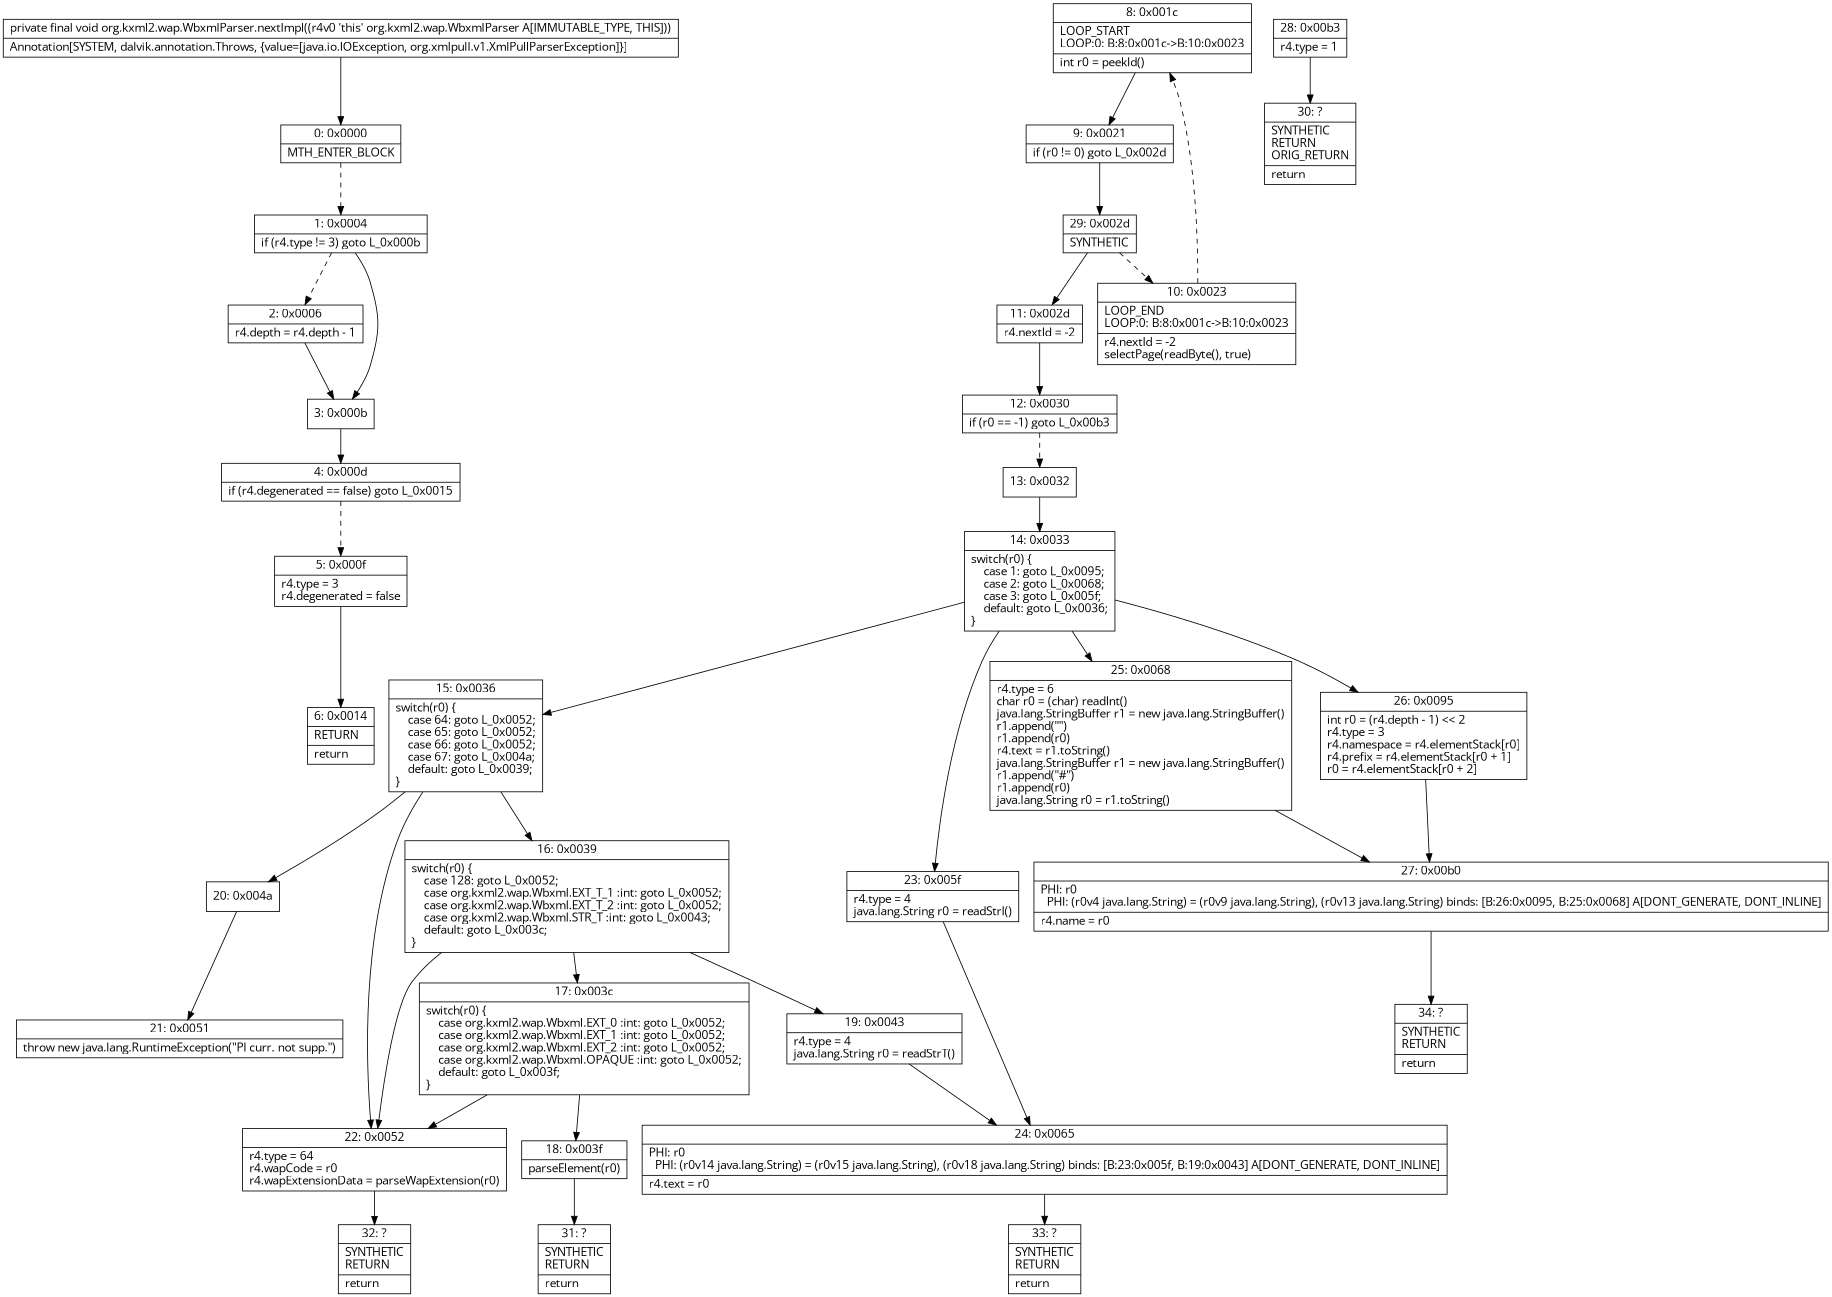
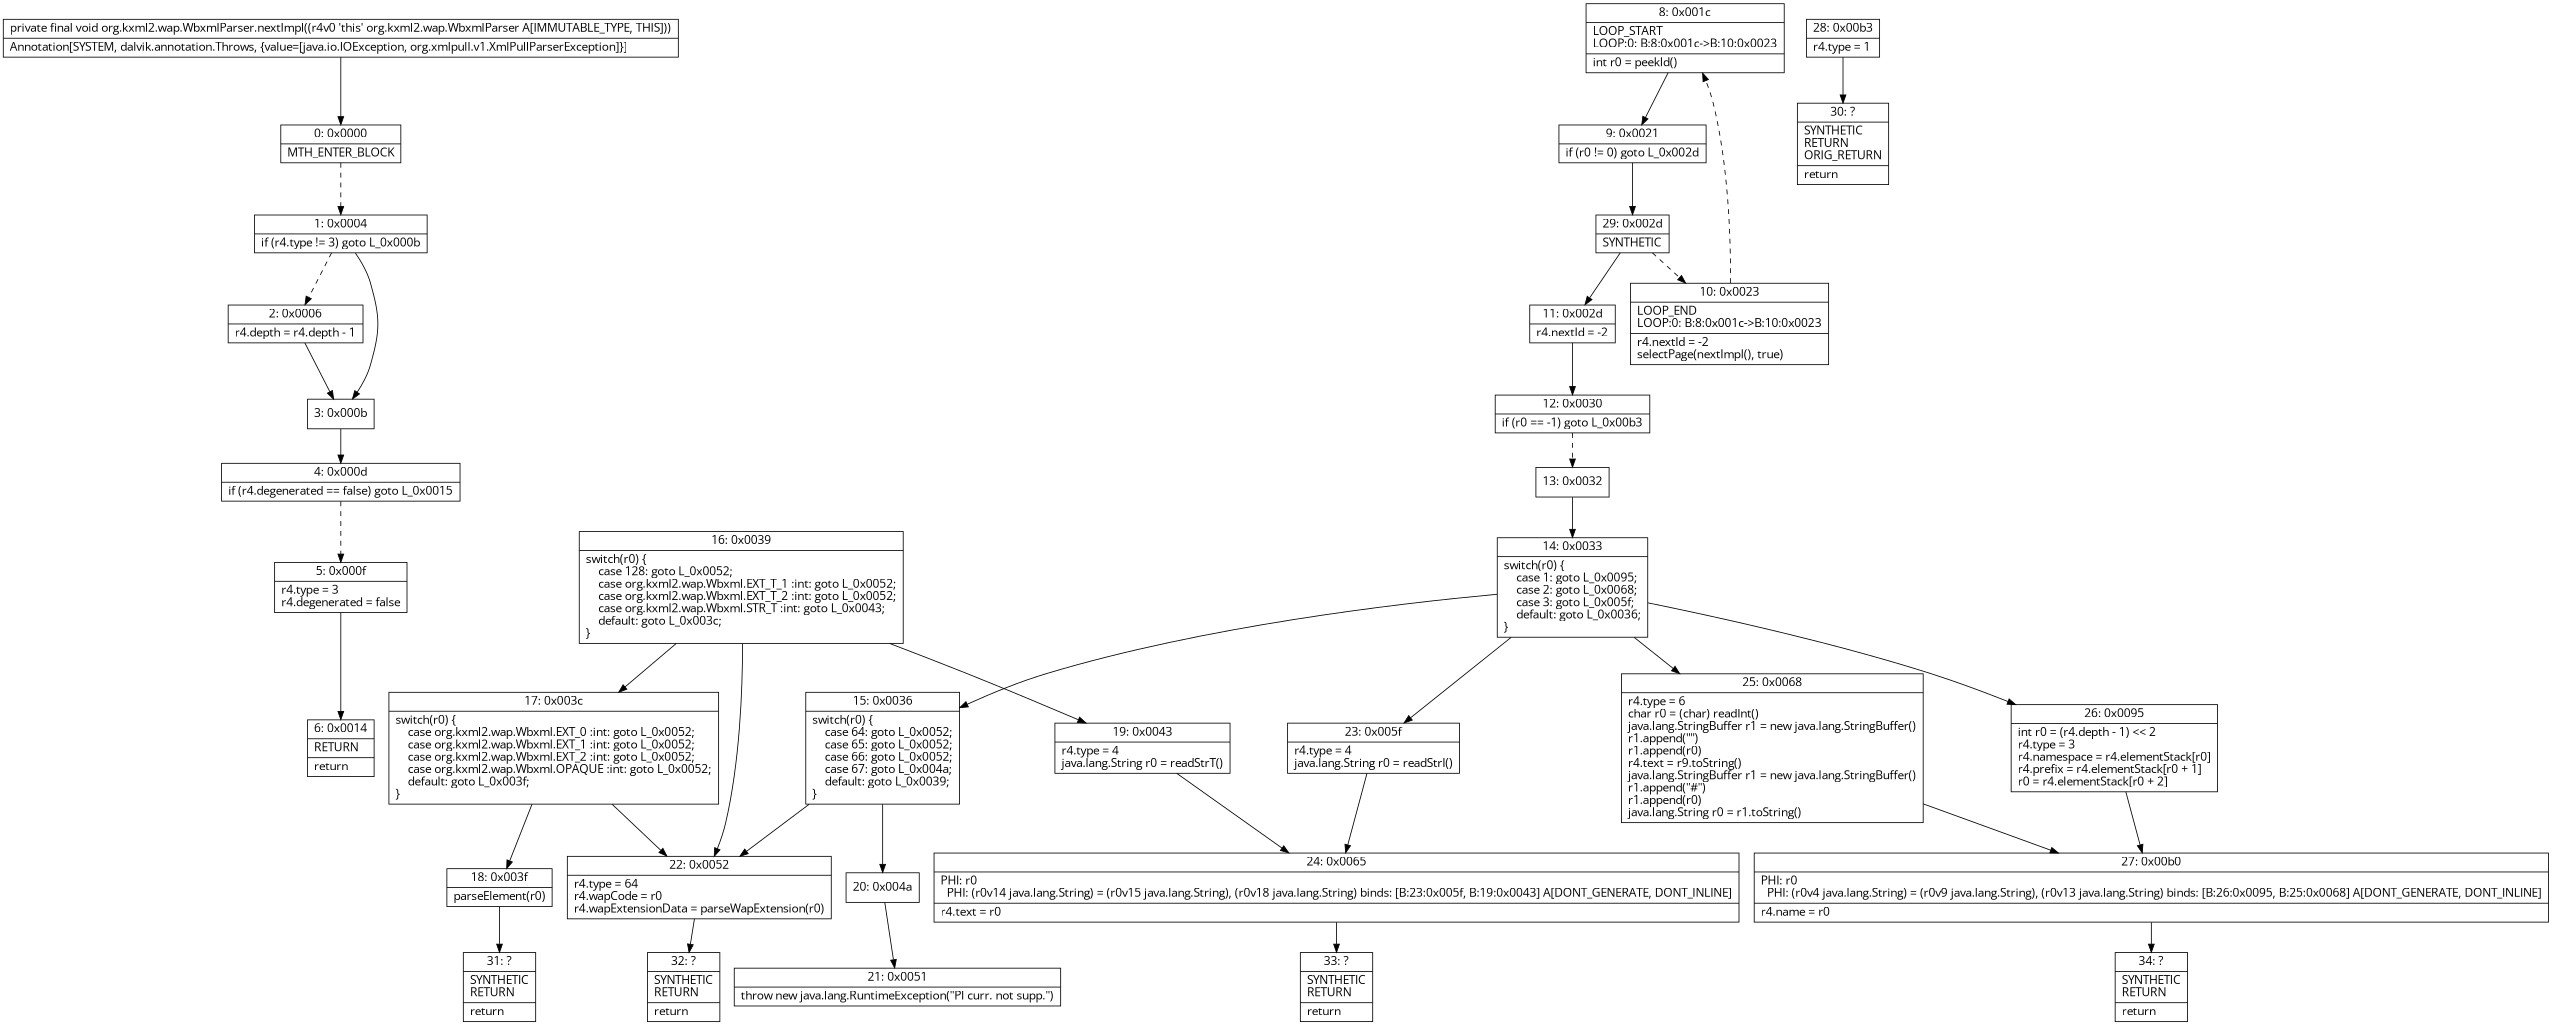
  digraph {
    fontname="Open Sans"
    node [fontname="Open Sans" shape=record]
    edge [fontname="Open Sans"]
    n1 [label="{0\:\ 0x0000|MTH_ENTER_BLOCK\l}"]
    n2 [label="{1\:\ 0x0004|if (r4.type != 3) goto L_0x000b\l}"]
    n3 [label="{2\:\ 0x0006|r4.depth = r4.depth \- 1\l}"]
    n4 [label="{3\:\ 0x000b}"]
    n5 [label="{4\:\ 0x000d|if (r4.degenerated == false) goto L_0x0015\l}"]
    n6 [label="{5\:\ 0x000f|r4.type = 3\lr4.degenerated = false\l}"]
    n7 [label="{6\:\ 0x0014|RETURN\l|return\l}"]
    n8 [label="{8\:\ 0x001c|LOOP_START\lLOOP:0: B:8:0x001c\-\>B:10:0x0023\l|int r0 = peekId()\l}"]
    n9 [label="{9\:\ 0x0021|if (r0 != 0) goto L_0x002d\l}"]
    n10 [label="{29\:\ 0x002d|SYNTHETIC\l}"]
-   n11 [label="{10\:\ 0x0023|LOOP_END\lLOOP:0: B:8:0x001c\-\>B:10:0x0023\l|r4.nextId = \-2\lselectPage(readByte(), true)\l}"]
+   n11 [label="{10\:\ 0x0023|LOOP_END\lLOOP:0: B:8:0x001c\-\>B:10:0x0023\l|r4.nextId = \-2\lselectPage(nextImpl(), true)\l}"]
    n12 [label="{11\:\ 0x002d|r4.nextId = \-2\l}"]
    n13 [label="{12\:\ 0x0030|if (r0 == \-1) goto L_0x00b3\l}"]
    n14 [label="{13\:\ 0x0032}"]
    n15 [label="{14\:\ 0x0033|switch(r0) \{\l    case 1: goto L_0x0095;\l    case 2: goto L_0x0068;\l    case 3: goto L_0x005f;\l    default: goto L_0x0036;\l\}\l}"]
    n16 [label="{28\:\ 0x00b3|r4.type = 1\l}"]
    n17 [label="{30\:\ ?|SYNTHETIC\lRETURN\lORIG_RETURN\l|return\l}"]
    n18 [label="{15\:\ 0x0036|switch(r0) \{\l    case 64: goto L_0x0052;\l    case 65: goto L_0x0052;\l    case 66: goto L_0x0052;\l    case 67: goto L_0x004a;\l    default: goto L_0x0039;\l\}\l}"]
    n19 [label="{23\:\ 0x005f|r4.type = 4\ljava.lang.String r0 = readStrI()\l}"]
-   n20 [label="{25\:\ 0x0068|r4.type = 6\lchar r0 = (char) readInt()\ljava.lang.StringBuffer r1 = new java.lang.StringBuffer()\lr1.append(\"\")\lr1.append(r0)\lr4.text = r1.toString()\ljava.lang.StringBuffer r1 = new java.lang.StringBuffer()\lr1.append(\"#\")\lr1.append(r0)\ljava.lang.String r0 = r1.toString()\l}"]
+   n20 [label="{25\:\ 0x0068|r4.type = 6\lchar r0 = (char) readInt()\ljava.lang.StringBuffer r1 = new java.lang.StringBuffer()\lr1.append(\"\")\lr1.append(r0)\lr4.text = r9.toString()\ljava.lang.StringBuffer r1 = new java.lang.StringBuffer()\lr1.append(\"#\")\lr1.append(r0)\ljava.lang.String r0 = r1.toString()\l}"]
    n21 [label="{26\:\ 0x0095|int r0 = (r4.depth \- 1) \<\< 2\lr4.type = 3\lr4.namespace = r4.elementStack[r0]\lr4.prefix = r4.elementStack[r0 + 1]\lr0 = r4.elementStack[r0 + 2]\l}"]
    n22 [label="{16\:\ 0x0039|switch(r0) \{\l    case 128: goto L_0x0052;\l    case org.kxml2.wap.Wbxml.EXT_T_1 :int: goto L_0x0052;\l    case org.kxml2.wap.Wbxml.EXT_T_2 :int: goto L_0x0052;\l    case org.kxml2.wap.Wbxml.STR_T :int: goto L_0x0043;\l    default: goto L_0x003c;\l\}\l}"]
    n23 [label="{20\:\ 0x004a}"]
    n24 [label="{22\:\ 0x0052|r4.type = 64\lr4.wapCode = r0\lr4.wapExtensionData = parseWapExtension(r0)\l}"]
    n25 [label="{24\:\ 0x0065|PHI: r0 \l  PHI: (r0v14 java.lang.String) = (r0v15 java.lang.String), (r0v18 java.lang.String) binds: [B:23:0x005f, B:19:0x0043] A[DONT_GENERATE, DONT_INLINE]\l|r4.text = r0\l}"]
    n26 [label="{27\:\ 0x00b0|PHI: r0 \l  PHI: (r0v4 java.lang.String) = (r0v9 java.lang.String), (r0v13 java.lang.String) binds: [B:26:0x0095, B:25:0x0068] A[DONT_GENERATE, DONT_INLINE]\l|r4.name = r0\l}"]
    n27 [label="{17\:\ 0x003c|switch(r0) \{\l    case org.kxml2.wap.Wbxml.EXT_0 :int: goto L_0x0052;\l    case org.kxml2.wap.Wbxml.EXT_1 :int: goto L_0x0052;\l    case org.kxml2.wap.Wbxml.EXT_2 :int: goto L_0x0052;\l    case org.kxml2.wap.Wbxml.OPAQUE :int: goto L_0x0052;\l    default: goto L_0x003f;\l\}\l}"]
    n28 [label="{19\:\ 0x0043|r4.type = 4\ljava.lang.String r0 = readStrT()\l}"]
    n29 [label="{21\:\ 0x0051|throw new java.lang.RuntimeException(\"PI curr. not supp.\")\l}"]
    n30 [label="{32\:\ ?|SYNTHETIC\lRETURN\l|return\l}"]
    n31 [label="{18\:\ 0x003f|parseElement(r0)\l}"]
    n32 [label="{31\:\ ?|SYNTHETIC\lRETURN\l|return\l}"]
    n33 [label="{33\:\ ?|SYNTHETIC\lRETURN\l|return\l}"]
    n34 [label="{34\:\ ?|SYNTHETIC\lRETURN\l|return\l}"]
    n35 [label="{private final void org.kxml2.wap.WbxmlParser.nextImpl((r4v0 'this' org.kxml2.wap.WbxmlParser A[IMMUTABLE_TYPE, THIS]))  | Annotation[SYSTEM, dalvik.annotation.Throws, \{value=[java.io.IOException, org.xmlpull.v1.XmlPullParserException]\}]\l}"]
    n1 -> n2 [style=dashed]
    n2 -> n3 [style=dashed]
    n2 -> n4
    n3 -> n4
    n4 -> n5
    n5 -> n6 [style=dashed]
    n6 -> n7
    n8 -> n9
    n9 -> n10
    n10 -> n11 [style=dashed]
    n10 -> n12
    n11 -> n8 [style=dashed]
    n12 -> n13
    n13 -> n14 [style=dashed]
    n14 -> n15
    n15 -> n18
    n15 -> n19
    n15 -> n20
    n15 -> n21
    n16 -> n17
-   n18 -> n22
    n18 -> n23
    n18 -> n24
    n19 -> n25
    n20 -> n26
    n21 -> n26
    n22 -> n24
    n22 -> n27
    n22 -> n28
    n23 -> n29
    n24 -> n30
    n25 -> n33
    n26 -> n34
    n27 -> n24
    n27 -> n31
    n28 -> n25
    n31 -> n32
    n35 -> n1
  }
